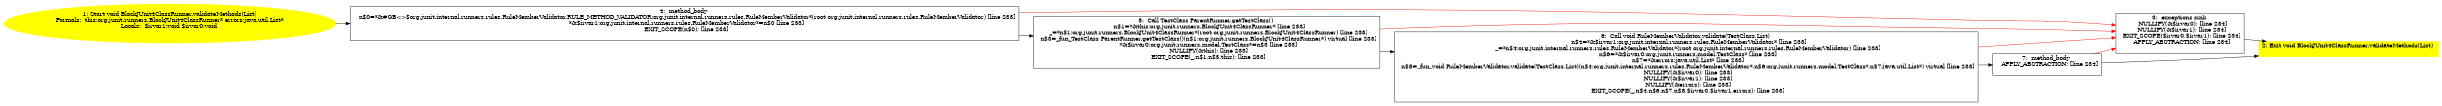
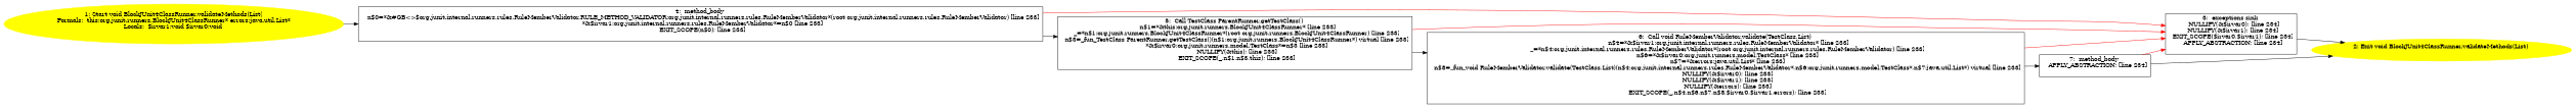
  digraph {
    rankdir=LR
    node [shape=box]
    n1 [color=yellow label="1: Start void BlockJUnit4ClassRunner.validateMethods(List)\nFormals:  this:org.junit.runners.BlockJUnit4ClassRunner* errors:java.util.List*\nLocals:  $irvar1:void $irvar0:void \n  " style=filled shape=""]
    n2 [label="4:  method_body \n   n$0=*&#GB<>$org.junit.internal.runners.rules.RuleMemberValidator.RULE_METHOD_VALIDATOR:org.junit.internal.runners.rules.RuleMemberValidator*(root org.junit.internal.runners.rules.RuleMemberValidator) [line 233]\n  *&$irvar1:org.junit.internal.runners.rules.RuleMemberValidator*=n$0 [line 233]\n  EXIT_SCOPE(n$0); [line 233]\n "]
    n3 [label="3:  exceptions sink \n   NULLIFY(&$irvar0); [line 234]\n  NULLIFY(&$irvar1); [line 234]\n  EXIT_SCOPE($irvar0,$irvar1); [line 234]\n  APPLY_ABSTRACTION; [line 234]\n "]
    n4 [label="5:  Call TestClass ParentRunner.getTestClass() \n   n$1=*&this:org.junit.runners.BlockJUnit4ClassRunner* [line 233]\n  _=*n$1:org.junit.runners.BlockJUnit4ClassRunner*(root org.junit.runners.BlockJUnit4ClassRunner) [line 233]\n  n$3=_fun_TestClass ParentRunner.getTestClass()(n$1:org.junit.runners.BlockJUnit4ClassRunner*) virtual [line 233]\n  *&$irvar0:org.junit.runners.model.TestClass*=n$3 [line 233]\n  NULLIFY(&this); [line 233]\n  EXIT_SCOPE(_,n$1,n$3,this); [line 233]\n "]
-   n5 [color=yellow label="2: Exit void BlockJUnit4ClassRunner.validateMethods(List) \n  " style=filled]
+   n5 [color=yellow label="2: Exit void BlockJUnit4ClassRunner.validateMethods(List) \n  " style=filled shape=""]
    n6 [label="6:  Call void RuleMemberValidator.validate(TestClass,List) \n   n$4=*&$irvar1:org.junit.internal.runners.rules.RuleMemberValidator* [line 233]\n  _=*n$4:org.junit.internal.runners.rules.RuleMemberValidator*(root org.junit.internal.runners.rules.RuleMemberValidator) [line 233]\n  n$6=*&$irvar0:org.junit.runners.model.TestClass* [line 233]\n  n$7=*&errors:java.util.List* [line 233]\n  n$8=_fun_void RuleMemberValidator.validate(TestClass,List)(n$4:org.junit.internal.runners.rules.RuleMemberValidator*,n$6:org.junit.runners.model.TestClass*,n$7:java.util.List*) virtual [line 233]\n  NULLIFY(&$irvar0); [line 233]\n  NULLIFY(&$irvar1); [line 233]\n  NULLIFY(&errors); [line 233]\n  EXIT_SCOPE(_,n$4,n$6,n$7,n$8,$irvar0,$irvar1,errors); [line 233]\n "]
    n7 [label="7:  method_body \n   APPLY_ABSTRACTION; [line 234]\n "]
    n1 -> n2
    n2 -> n3 [color=red]
    n2 -> n4
    n3 -> n5
    n4 -> n3 [color=red]
    n4 -> n6
    n6 -> n3 [color=red]
    n6 -> n7
    n7 -> n3 [color=red]
    n7 -> n5
  }
